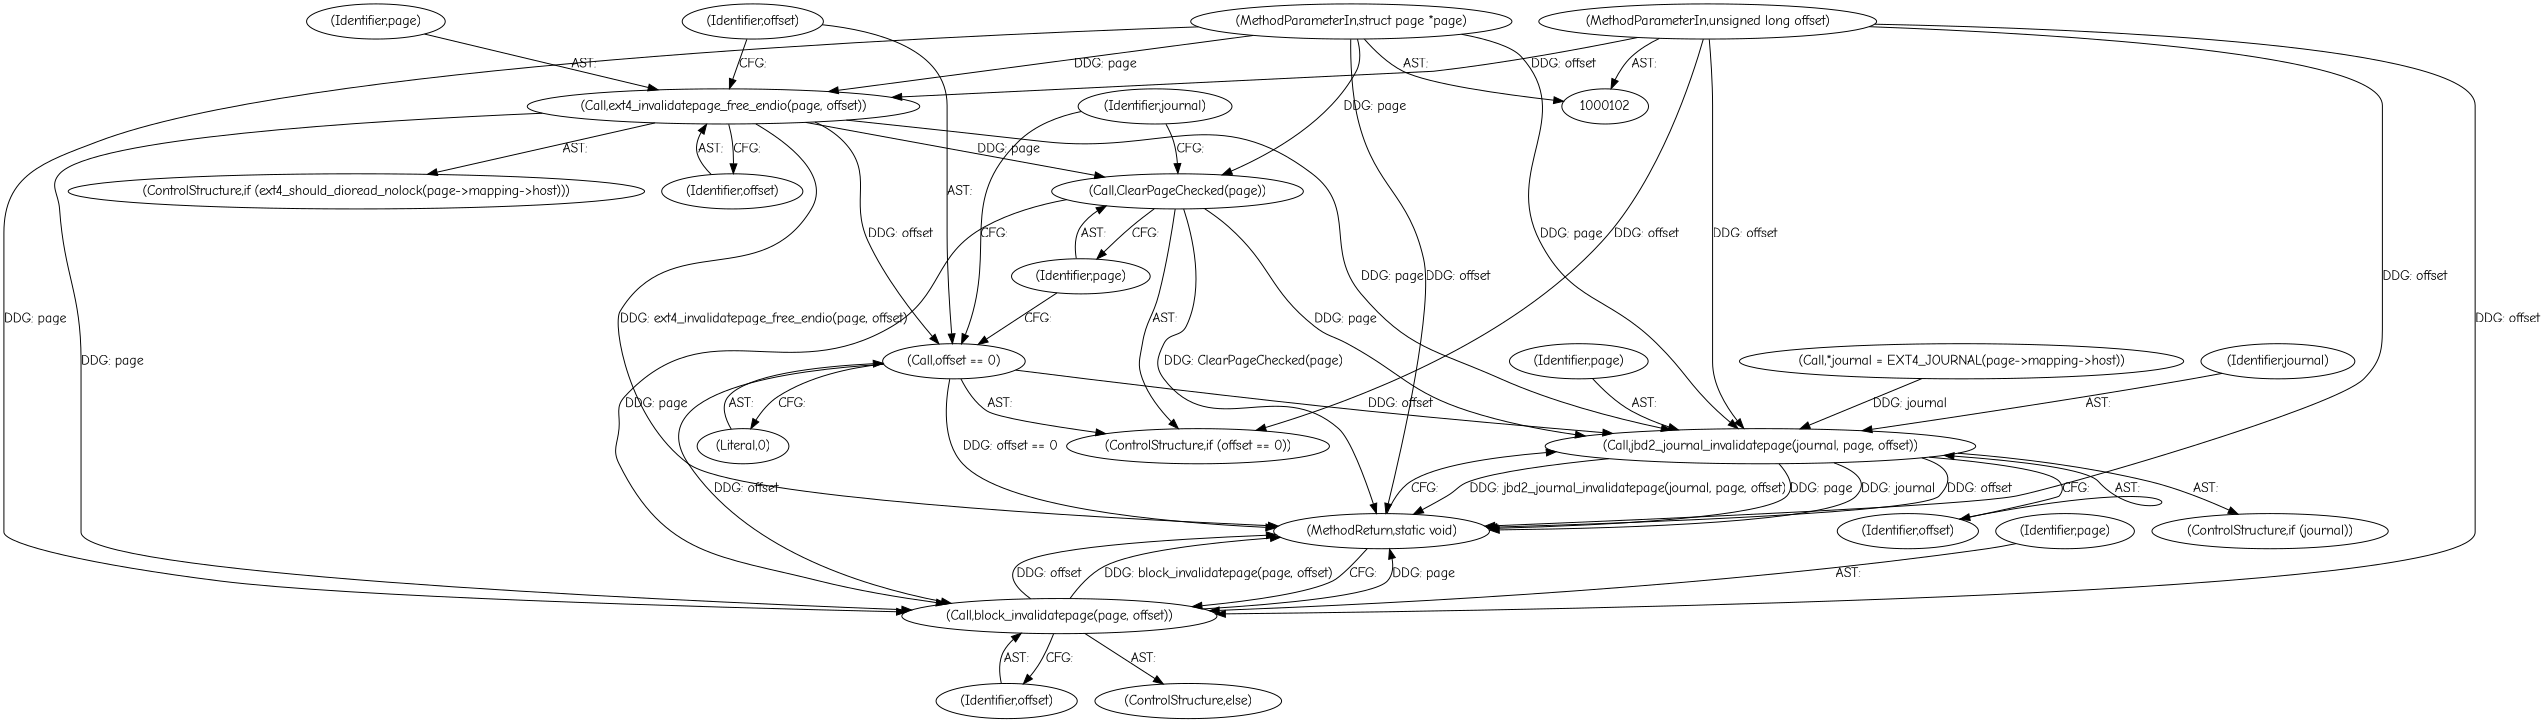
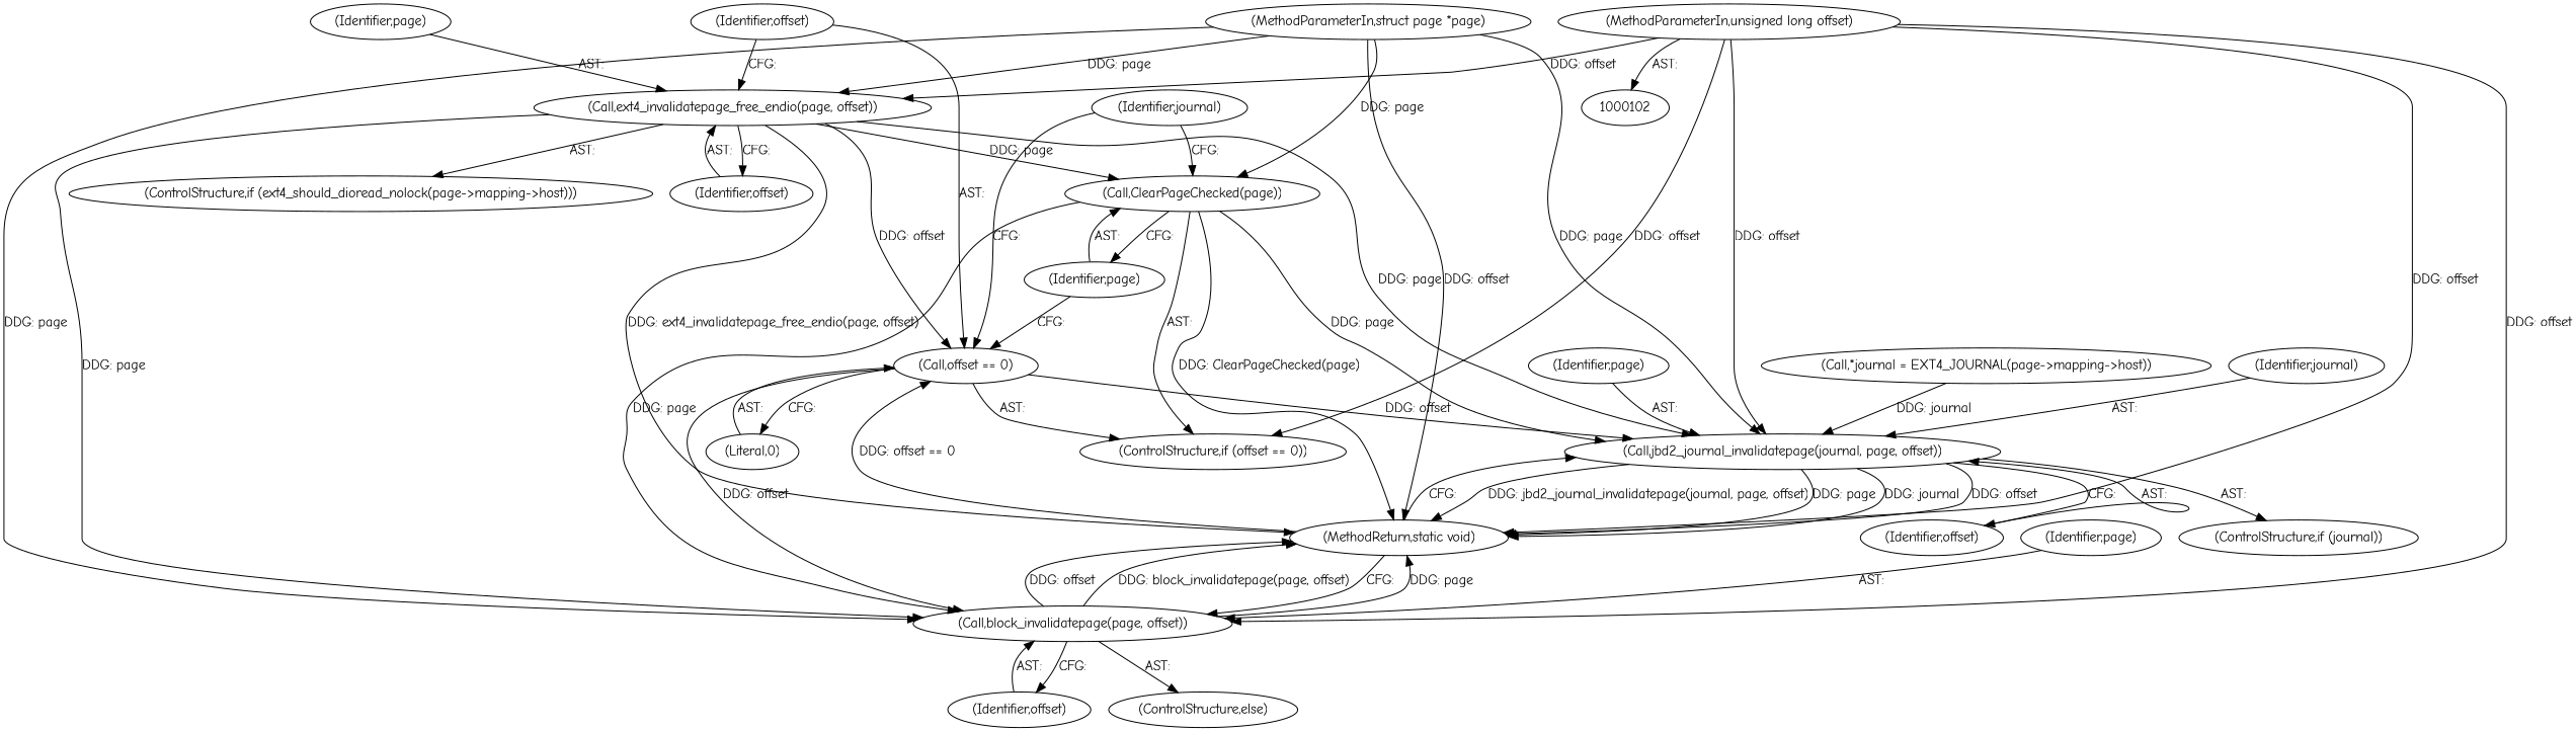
  digraph {
    fontname="Comic Neue"
    node [fontname="Comic Neue"]
    edge [fontname="Comic Neue"]
    n1 [label="(Call,ext4_invalidatepage_free_endio(page, offset))"]
    n2 [label="(Call,offset == 0)"]
    n3 [label="(Call,jbd2_journal_invalidatepage(journal, page, offset))"]
    n4 [label="(Call,block_invalidatepage(page, offset))"]
    n5 [label="(Call,ClearPageChecked(page))"]
    n6 [label="(ControlStructure,if (ext4_should_dioread_nolock(page->mapping->host)))"]
    n7 [label="(MethodReturn,static void)"]
    n8 [label="(Identifier,offset)"]
    n9 [label="(ControlStructure,if (offset == 0))"]
    n10 [label="(Literal,0)"]
    n11 [label="(ControlStructure,if (journal))"]
    n12 [label="(Identifier,offset)"]
    n13 [label="(Identifier,offset)"]
    n14 [label="(ControlStructure,else)"]
    n15 [label="(Identifier,page)"]
    n16 [label="(MethodParameterIn,struct page *page)"]
    1000102
    n18 [label="(MethodParameterIn,unsigned long offset)"]
    n19 [label="(Identifier,page)"]
    n20 [label="(Call,*journal = EXT4_JOURNAL(page->mapping->host))"]
    n21 [label="(Identifier,page)"]
    n22 [label="(Identifier,journal)"]
    n23 [label="(Identifier,page)"]
    n24 [label="(Identifier,journal)"]
    n25 [label="(Identifier,offset)"]
    n1 -> n2 [label="DDG: offset"]
    n1 -> n3 [label="DDG: page"]
    n1 -> n4 [label="DDG: page"]
    n1 -> n5 [label="DDG: page"]
    n1 -> n6 [label="AST: "]
    n1 -> n7 [label="DDG: ext4_invalidatepage_free_endio(page, offset)"]
    n1 -> n8 [label="CFG: "]
    n2 -> n3 [label="DDG: offset"]
    n2 -> n4 [label="DDG: offset"]
-   n2 -> n7 [label="DDG: offset == 0"]
+   n7 -> n2 [label="DDG: offset == 0"]
    n2 -> n9 [label="AST: "]
    n2 -> n10 [label="CFG: "]
    n3 -> n7 [label="DDG: jbd2_journal_invalidatepage(journal, page, offset)"]
    n3 -> n7 [label="DDG: page"]
    n3 -> n7 [label="DDG: journal"]
    n3 -> n7 [label="DDG: offset"]
    n3 -> n11 [label="AST: "]
    n3 -> n12 [label="CFG: "]
    n4 -> n7 [label="DDG: page"]
    n4 -> n7 [label="DDG: offset"]
    n4 -> n7 [label="DDG: block_invalidatepage(page, offset)"]
    n4 -> n13 [label="CFG: "]
    n4 -> n14 [label="AST: "]
    n5 -> n3 [label="DDG: page"]
    n5 -> n4 [label="DDG: page"]
    n5 -> n7 [label="DDG: ClearPageChecked(page)"]
    n5 -> n9 [label="AST: "]
    n5 -> n15 [label="CFG: "]
    n7 -> n3 [label="CFG: "]
    n7 -> n4 [label="CFG: "]
    n8 -> n1 [label="AST: "]
    n10 -> n2 [label="AST: "]
    n12 -> n3 [label="AST: "]
    n13 -> n4 [label="AST: "]
    n15 -> n2 [label="CFG: "]
    n15 -> n5 [label="AST: "]
    n16 -> n1 [label="DDG: page"]
    n16 -> n3 [label="DDG: page"]
    n16 -> n4 [label="DDG: page"]
    n16 -> n5 [label="DDG: page"]
    n16 -> n7 [label="DDG: offset"]
-   n16 -> 1000102 [label="AST: "]
    n18 -> n1 [label="DDG: offset"]
    n18 -> n3 [label="DDG: offset"]
    n18 -> n4 [label="DDG: offset"]
    n18 -> n7 [label="DDG: offset"]
    n18 -> n9 [label="DDG: offset"]
    n18 -> 1000102 [label="AST: "]
    n19 -> n4 [label="AST: "]
    n20 -> n3 [label="DDG: journal"]
    n21 -> n1 [label="AST: "]
    n22 -> n3 [label="AST: "]
    n23 -> n3 [label="AST: "]
    n24 -> n2 [label="CFG: "]
    n24 -> n5 [label="CFG: "]
    n25 -> n1 [label="CFG: "]
    n25 -> n2 [label="AST: "]
  }
